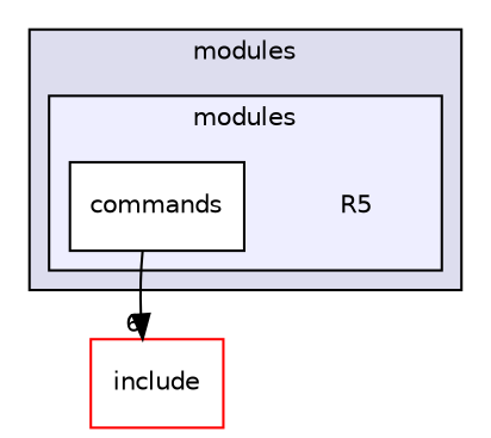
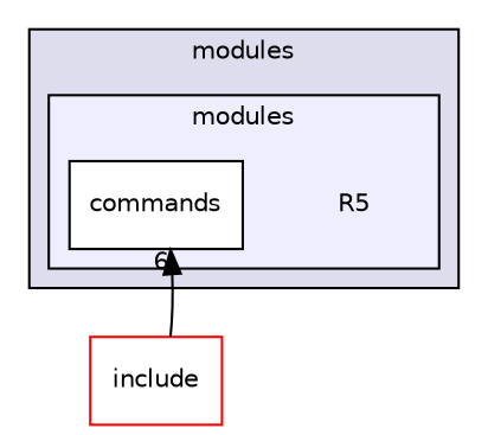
  digraph {
    compound=true
    node [fontname=Helvetica fontsize=10 shape=box fillcolor=white style=filled]
    n1 [label=R5 shape=plaintext fillcolor="" style=""]
    n2 [color=black label=commands]
    n3 [color=red label=include]
    subgraph cluster_1 {
      bgcolor="#ddddee"
      fontname=Helvetica
      fontsize=10
      label=modules
      pencolor=black
      subgraph cluster_2 {
        bgcolor="#eeeeff"
        fontname=Helvetica
        fontsize=10
        pencolor=black
        n1
        n2
      }
    }
-   n2 -> n3 [headlabel=6 labeldistance=1.5 labelfontname=Helvetica labelfontsize=10]
+   n3 -> n2 [headlabel=6 labeldistance=1.5 labelfontname=Helvetica labelfontsize=10]
  }
